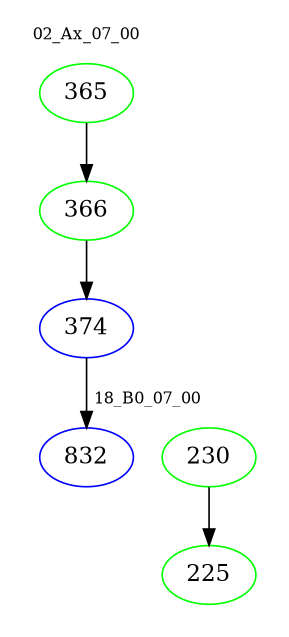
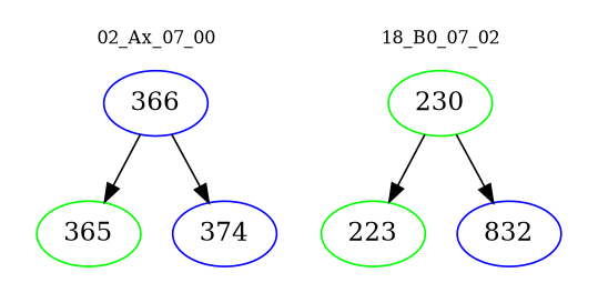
  digraph {
    node [color=blue]
    edge [color=black]
-   n1 [color=green label=366]
+   n1 [label=366]
    n2 [color=green label=365]
    n3 [label=374]
    n4 [color=green label=230]
-   n5 [color=green label=225]
+   n5 [color=green label=223]
    n6 [label=832]
    subgraph cluster_1 {
      color=white
      fontsize=10
      label="02_Ax_07_00"
      n1
      n2
      n3
    }
    subgraph cluster_2 {
      color=white
      fontsize=10
-     label="18_B0_07_00"
+     label="18_B0_07_02"
      n4
      n5
      n6
    }
-   n2 -> n1
+   n1 -> n2
    n1 -> n3
    n4 -> n5
-   n3 -> n6
+   n4 -> n6
  }
